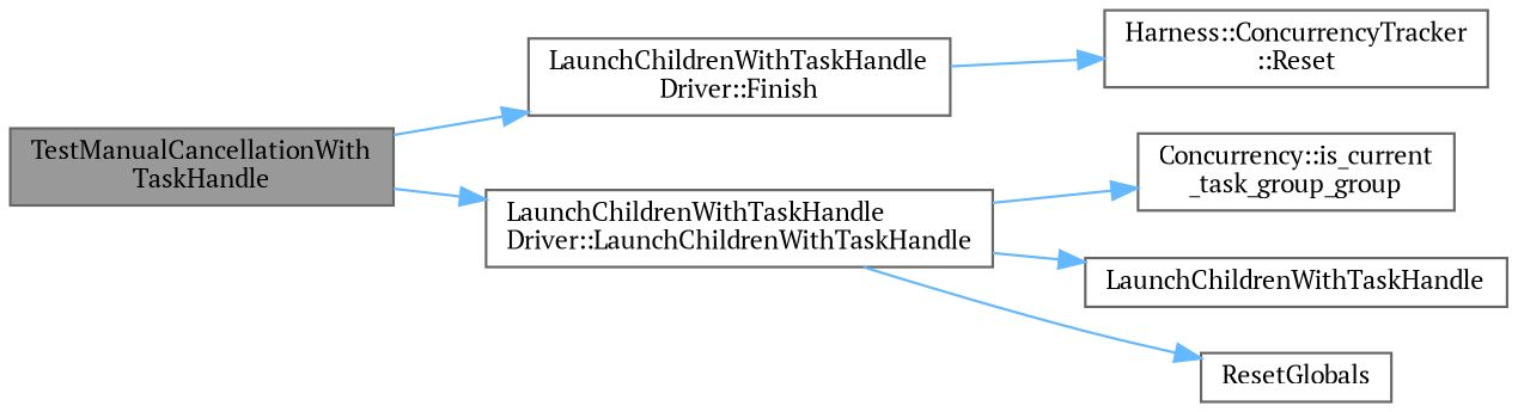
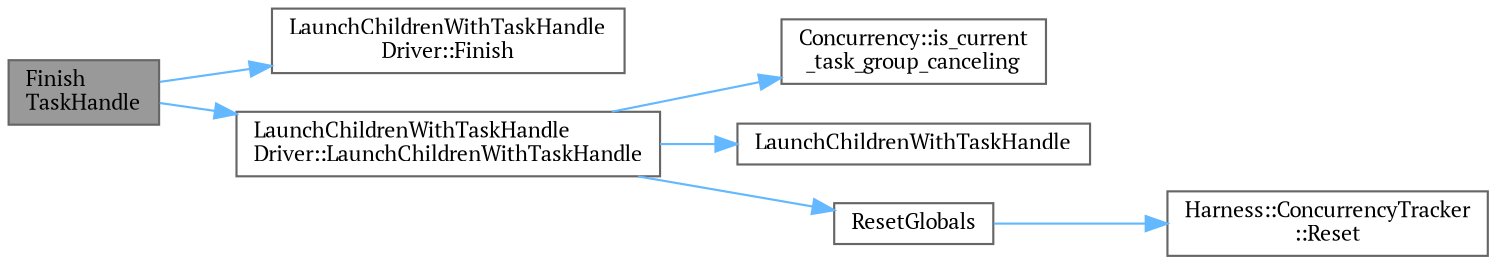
  digraph {
    fontname="PT Serif"
    rankdir=LR
    node [color=grey40 fillcolor=white fontname="PT Serif" fontsize=10 shape=box style=filled]
    edge [color=steelblue1 fontname="PT Serif" fontsize=10 labelfontname=Helvetica labelfontsize=10 style=solid]
-   n1 [color=gray40 fillcolor=grey60 fontcolor=black height=0.2 label="TestManualCancellationWith\lTaskHandle" width=0.4]
+   n1 [color=gray40 fillcolor=grey60 fontcolor=black height=0.2 label="Finish\lTaskHandle" width=0.4]
    n2 [height=0.2 label="LaunchChildrenWithTaskHandle\lDriver::Finish" width=0.4]
    n3 [height=0.2 label="LaunchChildrenWithTaskHandle\lDriver::LaunchChildrenWithTaskHandle" width=0.4]
-   n4 [height=0.2 label="Concurrency::is_current\l_task_group_group" width=0.4]
+   n4 [height=0.2 label="Concurrency::is_current\l_task_group_canceling" width=0.4]
    n5 [height=0.2 label=LaunchChildrenWithTaskHandle width=0.4]
    n6 [height=0.2 label=ResetGlobals width=0.4]
    n7 [height=0.2 label="Harness::ConcurrencyTracker\l::Reset" width=0.4]
    n1 -> n2
    n1 -> n3
    n3 -> n4
    n3 -> n5
    n3 -> n6
-   n2 -> n7
+   n6 -> n7
  }
